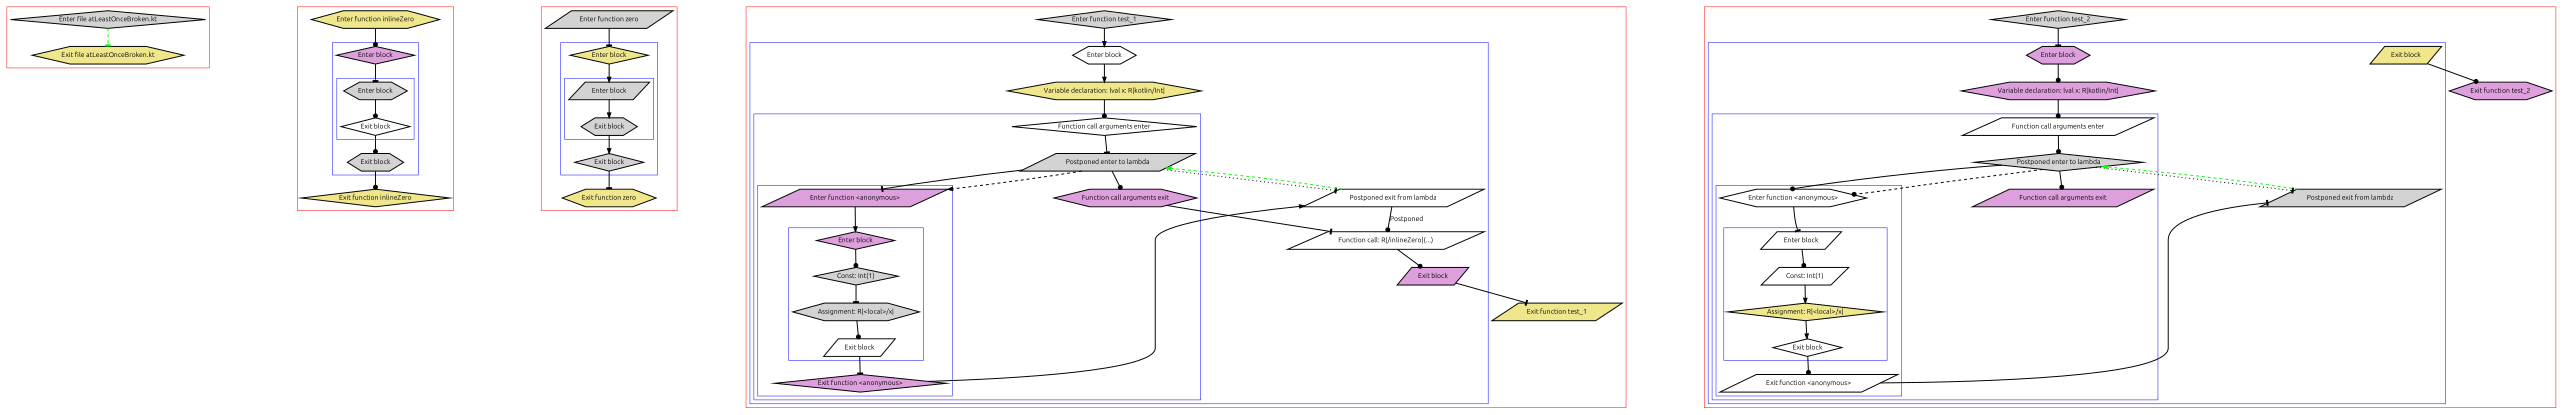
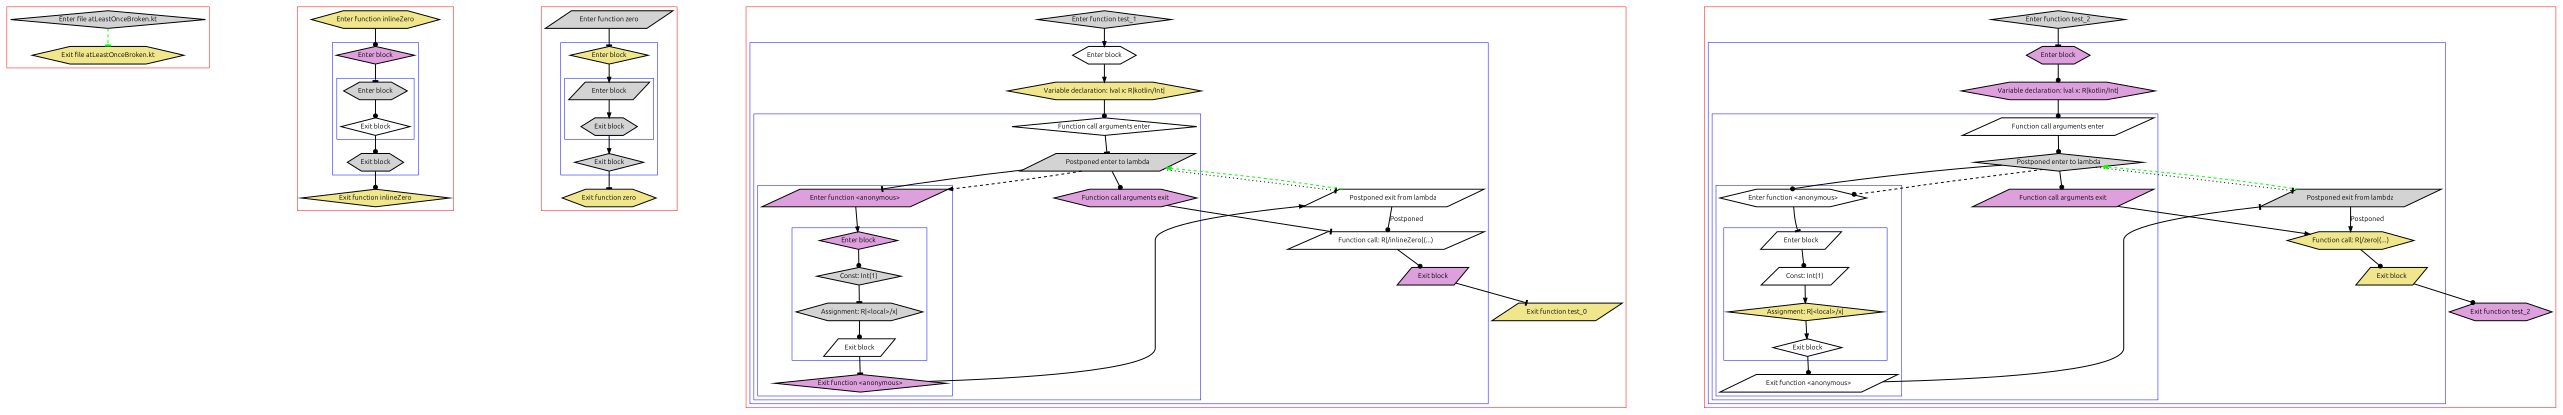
  digraph {
    fontname=Ubuntu
    nodesep=3
    node [fillcolor=lightgrey fontname=Ubuntu penwidth=2 shape=parallelogram style=filled]
    edge [arrowhead=dot fontname=Ubuntu penwidth=2]
    n1 [label="Enter file atLeastOnceBroken.kt" shape=diamond]
    n2 [fillcolor=khaki label="Exit file atLeastOnceBroken.kt" shape=hexagon]
    n3 [label="Enter block" shape=hexagon]
    n4 [fillcolor=white label="Exit block" shape=diamond]
    n5 [fillcolor=plum label="Enter block" shape=diamond]
    n6 [label="Exit block" shape=hexagon]
    n7 [fillcolor=khaki label="Enter function inlineZero" shape=hexagon]
    n8 [fillcolor=khaki label="Exit function inlineZero" shape=diamond]
    n9 [label="Enter block"]
    n10 [label="Exit block" shape=hexagon]
    n11 [fillcolor=khaki label="Enter block" shape=diamond]
    n12 [label="Exit block" shape=diamond]
    n13 [label="Enter function zero"]
    n14 [fillcolor=khaki label="Exit function zero" shape=hexagon]
    n15 [fillcolor=plum label="Enter block" shape=diamond]
    n16 [label="Const: Int(1)" shape=diamond]
    n17 [label="Assignment: R|<local>/x|" shape=hexagon]
    n18 [fillcolor=white label="Exit block"]
    n19 [fillcolor=plum label="Enter function <anonymous>"]
    n20 [fillcolor=plum label="Exit function <anonymous>" shape=diamond]
    n21 [fillcolor=white label="Function call arguments enter" shape=diamond]
    n22 [label="Postponed enter to lambda"]
    n23 [fillcolor=plum label="Function call arguments exit" shape=hexagon]
    n24 [fillcolor=white label="Enter block" shape=hexagon]
    n25 [fillcolor=khaki label="Variable declaration: lval x: R|kotlin/Int|" shape=hexagon]
    n26 [fillcolor=white label="Postponed exit from lambda"]
    n27 [fillcolor=white label="Function call: R|/inlineZero|(...)"]
    n28 [fillcolor=plum label="Exit block"]
    n29 [label="Enter function test_1" shape=diamond]
-   n30 [fillcolor=khaki label="Exit function test_1"]
+   n30 [fillcolor=khaki label="Exit function test_0"]
    n31 [fillcolor=white label="Enter block"]
    n32 [fillcolor=white label="Const: Int(1)"]
    n33 [fillcolor=khaki label="Assignment: R|<local>/x|" shape=diamond]
    n34 [fillcolor=white label="Exit block" shape=diamond]
    n35 [fillcolor=white label="Enter function <anonymous>" shape=hexagon]
    n36 [fillcolor=white label="Exit function <anonymous>"]
    n37 [fillcolor=white label="Function call arguments enter"]
    n38 [label="Postponed enter to lambda" shape=diamond]
    n39 [fillcolor=plum label="Function call arguments exit"]
    n40 [fillcolor=plum label="Enter block" shape=hexagon]
    n41 [fillcolor=plum label="Variable declaration: lval x: R|kotlin/Int|" shape=hexagon]
    n42 [label="Postponed exit from lambda"]
+   n43 [fillcolor=khaki label="Function call: R|/zero|(...)" shape=hexagon]
    n44 [fillcolor=khaki label="Exit block"]
    n45 [label="Enter function test_2" shape=diamond]
    n46 [fillcolor=plum label="Exit function test_2" shape=hexagon]
    subgraph cluster_1 {
      color=red
      n1
      n2
    }
    subgraph cluster_2 {
      color=red
      n7
      n8
      subgraph cluster_3 {
        color=blue
        n5
        n6
        subgraph cluster_4 {
          color=blue
          n3
          n4
        }
      }
    }
    subgraph cluster_5 {
      color=red
      n13
      n14
      subgraph cluster_6 {
        color=blue
        n11
        n12
        subgraph cluster_7 {
          color=blue
          n9
          n10
        }
      }
    }
    subgraph cluster_8 {
      color=red
      n29
      n30
      subgraph cluster_9 {
        color=blue
        n24
        n25
        n26
        n27
        n28
        subgraph cluster_10 {
          color=blue
          n21
          n22
          n23
          subgraph cluster_11 {
            color=blue
            n19
            n20
            subgraph cluster_12 {
              color=blue
              n15
              n16
              n17
              n18
            }
          }
        }
      }
    }
    subgraph cluster_13 {
      color=red
      n45
      n46
      subgraph cluster_14 {
        color=blue
        n40
        n41
        n42
+       n43
        n44
        subgraph cluster_15 {
          color=blue
          n37
          n38
          n39
          subgraph cluster_16 {
            color=blue
            n35
            n36
            subgraph cluster_17 {
              color=blue
              n31
              n32
              n33
              n34
            }
          }
        }
      }
    }
    n1 -> n2 [arrowhead=tee color=green style=dashed]
    n3 -> n4
    n4 -> n6
    n5 -> n3 [arrowhead=tee]
    n6 -> n8
    n7 -> n5
    n9 -> n10 [arrowhead=normal]
    n10 -> n12 [arrowhead=normal]
    n11 -> n9 [arrowhead=normal]
    n12 -> n14 [arrowhead=tee]
    n13 -> n11 [arrowhead=tee]
    n15 -> n16
    n16 -> n17 [arrowhead=tee]
    n17 -> n18
    n18 -> n20 [arrowhead=tee]
    n19 -> n15 [arrowhead=normal]
    n20 -> n26 [arrowhead=normal]
    n21 -> n22 [arrowhead=tee]
    n22 -> n19 [arrowhead=tee]
    n22 -> n19 [arrowhead=normal style=dashed]
    n22 -> n23
    n22 -> n26 [arrowhead=tee style=dotted]
    n23 -> n27 [arrowhead=tee]
    n24 -> n25 [arrowhead=normal]
    n25 -> n21
    n26 -> n22 [arrowhead=normal color=green style=dashed]
    n26 -> n27 [label=Postponed]
    n27 -> n28
    n28 -> n30 [arrowhead=tee]
    n29 -> n24 [arrowhead=normal]
    n31 -> n32
    n32 -> n33 [arrowhead=normal]
    n33 -> n34 [arrowhead=normal]
    n34 -> n36
    n35 -> n31 [arrowhead=tee]
    n36 -> n42 [arrowhead=tee]
    n37 -> n38
    n38 -> n35
    n38 -> n35 [style=dashed]
    n38 -> n39
    n38 -> n42 [arrowhead=tee style=dotted]
+   n39 -> n43 [arrowhead=normal]
    n40 -> n41
    n41 -> n37
    n42 -> n38 [arrowhead=normal color=green style=dashed]
+   n42 -> n43 [arrowhead=normal label=Postponed]
+   n43 -> n44
    n44 -> n46
    n45 -> n40 [arrowhead=tee]
  }
